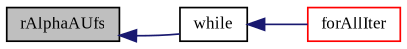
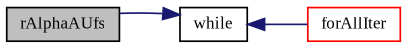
  digraph {
    fontname="Liberation Serif"
    rankdir=LR
    node [color=black fontname="Liberation Serif" fontsize=10 shape=record]
    edge [color=midnightblue dir=back fontname="Liberation Serif" fontsize=10 labelfontname=Helvetica labelfontsize=10 style=solid]
    n1 [fillcolor=grey75 fontcolor=black height=0.2 label=rAlphaAUfs style=filled width=0.4]
    n2 [height=0.2 label=while width=0.4]
    n3 [color=red height=0.2 label=forAllIter width=0.4]
-   n1 -> n2
+   n2 -> n1
    n2 -> n3
  }
